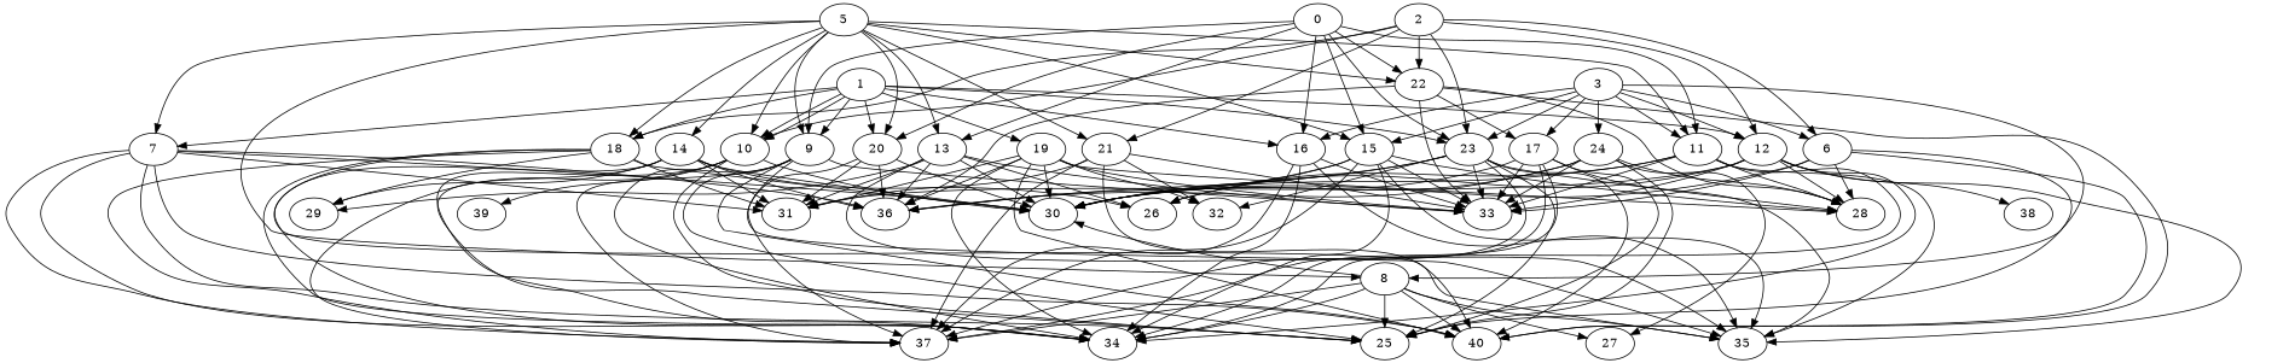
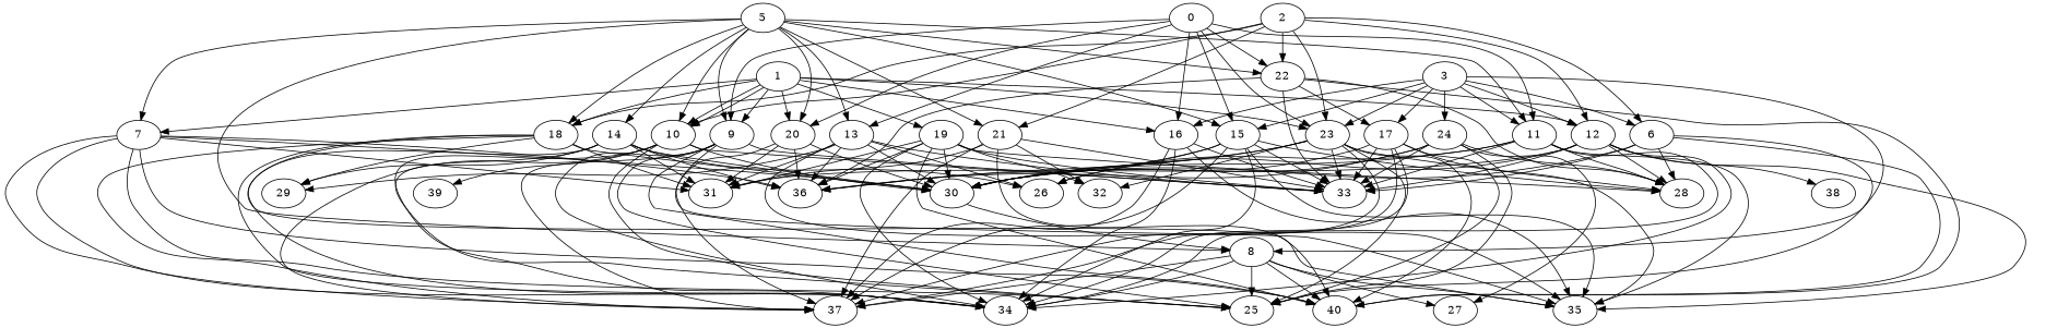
  digraph {
    node [alpha=0.01]
    1 [alpha=0.08 expect_size=4948887840789355]
    7 [alpha=0.02 expect_size=41329707430201786368]
    9 [alpha=0.05 expect_size=70673253870900084736]
    10 [alpha=0.05 expect_size=539936894192774545408]
    12 [alpha=0.09 expect_size=13169870390724698]
    16 [alpha=0.00 expect_size=21588231354160712]
    18 [alpha=0.10 expect_size=38670532026561]
    19 [alpha=0.03 expect_size=389425260052611072000]
    20 [alpha=0.07 expect_size=101810221729573]
    23 [alpha=0.15 expect_size=681954256034463744]
    25 [alpha=0.03 expect_size=520333031769188]
    30 [alpha=0.03 expect_size=13601340525574619136]
    40 [expect_size=238477219208405632]
    31 [alpha=0.07 expect_size=18055522112341680]
    34 [alpha=0.14 expect_size=781662899294120706048]
    36 [alpha=0.11 expect_size=181283407011094336]
    37 [alpha=0.13 expect_size=7707710086128199]
    33 [alpha=0.16 expect_size=17323649430448404]
    35 [alpha=0.15 expect_size=342469325836932864]
    39 [alpha=0.13 expect_size=1949357425647681536]
    28 [alpha=0.11 expect_size=11373584319990726656]
    26 [alpha=0.12 expect_size=480266634619440]
    38 [alpha=0.16 expect_size=2156827424124070526976]
    29 [expect_size=26073305684193172]
    32 [alpha=0.15 expect_size=973657382989975680]
    2 [alpha=0.09 expect_size=7944198292351706]
    6 [alpha=0.19 expect_size=514322490168556224]
    21 [alpha=0.09 expect_size=11248090951704818]
    22 [alpha=0.02 expect_size=52087334929414608]
    17 [expect_size=14034400651670716]
    3 [alpha=0.03 expect_size=804643341219773022208]
    8 [alpha=0.04 expect_size=1966529480876883968000]
    11 [alpha=0.18 expect_size=374536233698101035008]
    15 [expect_size=9070679674534756352]
    24 [alpha=0.20 expect_size=447228371243032128]
    27 [expect_size=3004420379459168]
    n37 [alpha=0.16 expect_size=128702962289152912 label=0]
    13 [alpha=0.14 expect_size=95551488000000000000]
    5 [alpha=0.15 expect_size=1194539465712861184000]
    14 [alpha=0.05 expect_size=12488898018578030]
    1 -> 7
    1 -> 9
    1 -> 10
    1 -> 10
    1 -> 12
    1 -> 16
    1 -> 18
    1 -> 19
    1 -> 20
    1 -> 23
    7 -> 25
    7 -> 30
    7 -> 40
    7 -> 31
    7 -> 34
    7 -> 36
    7 -> 37
    9 -> 25
    9 -> 40
    9 -> 34
    9 -> 37
    9 -> 33
    9 -> 35
    10 -> 25
    10 -> 30
    10 -> 34
    10 -> 37
+   10 -> 33
    10 -> 39
    12 -> 31
    12 -> 34
    12 -> 33
    12 -> 35
    12 -> 28
    12 -> 26
    12 -> 38
    16 -> 34
    16 -> 37
    16 -> 33
    16 -> 35
    18 -> 30
    18 -> 31
    18 -> 34
    18 -> 37
    18 -> 35
    18 -> 29
    19 -> 30
    19 -> 40
    19 -> 31
    19 -> 34
    19 -> 36
    19 -> 33
    19 -> 28
    19 -> 32
    20 -> 30
    20 -> 31
    20 -> 36
    20 -> 37
    23 -> 25
    23 -> 30
    23 -> 40
    23 -> 36
    23 -> 37
    23 -> 33
    23 -> 28
    23 -> 32
    2 -> 10
    2 -> 12
    2 -> 18
    2 -> 23
    2 -> 6
    2 -> 21
    2 -> 22
    6 -> 25
    6 -> 30
    6 -> 40
    6 -> 33
    6 -> 28
    21 -> 40
    21 -> 31
    21 -> 37
    21 -> 33
    21 -> 32
    22 -> 40
    22 -> 36
    22 -> 33
    22 -> 28
    22 -> 17
    17 -> 25
    17 -> 30
    17 -> 34
    17 -> 37
    17 -> 33
    17 -> 35
    3 -> 12
    3 -> 16
    3 -> 23
    3 -> 6
    3 -> 17
    3 -> 8
    3 -> 11
    3 -> 15
    3 -> 24
    8 -> 25
-   8 -> 30
+   30 -> 8
    8 -> 40
    8 -> 34
    8 -> 37
    8 -> 35
    8 -> 27
    11 -> 30
    11 -> 34
    11 -> 33
    11 -> 35
    11 -> 28
    11 -> 26
    15 -> 30
    15 -> 34
    15 -> 36
    15 -> 37
    15 -> 33
    15 -> 35
    15 -> 28
    24 -> 25
    24 -> 30
    24 -> 36
    24 -> 33
    24 -> 28
    24 -> 27
    n37 -> 9
    n37 -> 16
    n37 -> 20
    n37 -> 23
    n37 -> 22
    n37 -> 11
    n37 -> 15
    n37 -> 13
    13 -> 30
    13 -> 31
    13 -> 36
    13 -> 33
    13 -> 35
    13 -> 26
    13 -> 29
    5 -> 7
    5 -> 9
    5 -> 10
    5 -> 18
    5 -> 20
    5 -> 21
    5 -> 22
    5 -> 8
    5 -> 11
    5 -> 15
    5 -> 13
    5 -> 14
    14 -> 25
    14 -> 30
    14 -> 31
    14 -> 34
    14 -> 36
    14 -> 26
    14 -> 29
  }
